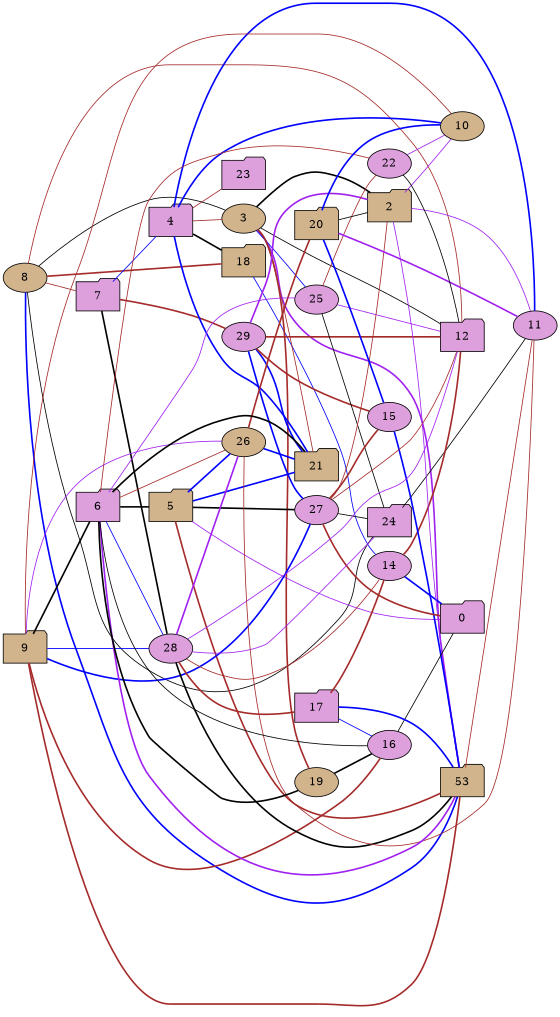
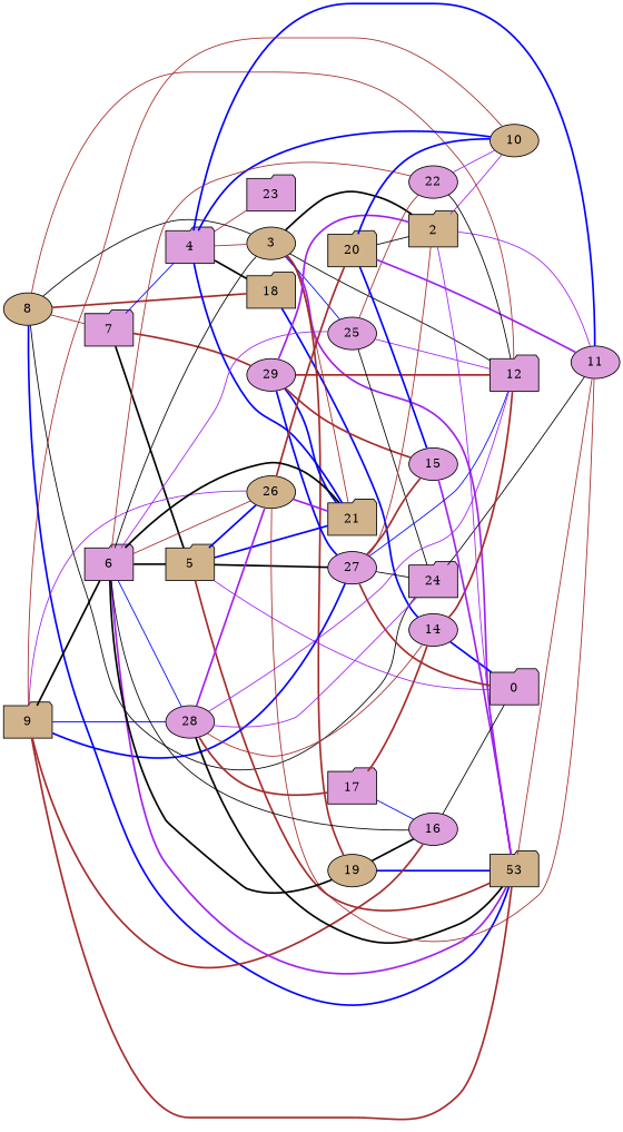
  digraph {
    rankdir=LR
    node [fillcolor=plum shape=folder style=filled]
    edge [color=brown dir=none style=bold]
    8 [fillcolor=tan shape=ellipse]
    7
    18 [fillcolor=tan]
    3 [fillcolor=tan shape=ellipse]
    12
    n6 [fillcolor=tan label=53]
    24
    29 [shape=ellipse]
    4
    5 [fillcolor=tan]
    14 [shape=ellipse]
    21 [fillcolor=tan]
    25 [shape=ellipse]
    2 [fillcolor=tan]
    19 [fillcolor=tan shape=ellipse]
    15 [shape=ellipse]
    27 [shape=ellipse]
    10 [fillcolor=tan shape=ellipse]
    23
    16 [shape=ellipse]
    11 [shape=ellipse]
    9 [fillcolor=tan]
    28 [shape=ellipse]
    26 [fillcolor=tan shape=ellipse]
    6
    0
    17
    20 [fillcolor=tan]
    22 [shape=ellipse]
    subgraph sub_1 {
      8
      7
      18
      3
      12
      n6
      24
      29
      4
      5
      14
      21
      25
      2
      19
      15
      27
      10
      23
      16
      11
      9
      28
      26
      6
      0
      17
      20
      22
    }
    8 -> 7 [style=solid]
    8 -> 18
    8 -> 3 [color=black style=solid]
    8 -> 12 [style=solid]
    8 -> n6 [color=blue]
    8 -> 24 [color=black style=solid]
    7 -> 29
    7 -> 4 [color=blue style=solid]
-   7 -> 28 [color=black]
-   18 -> 14 [color=blue style=solid]
+   7 -> 5 [color=black]
+   18 -> 14 [color=blue]
    3 -> 12 [color=black style=solid]
    3 -> n6 [color=purple]
    3 -> 21 [style=solid]
    3 -> 25 [color=blue style=solid]
    3 -> 2 [color=black]
    3 -> 19
    n6 -> 11 [style=solid]
    24 -> 11 [color=black style=solid]
    29 -> 12
    29 -> 21 [color=blue]
    29 -> 2 [color=purple]
    29 -> 15
    29 -> 27 [color=blue]
    4 -> 18 [color=black]
    4 -> 3 [style=solid]
    4 -> 21 [color=blue]
    4 -> 10 [color=blue]
    4 -> 23 [style=solid]
    4 -> 11 [color=blue]
    5 -> n6
    5 -> 21 [color=blue]
    5 -> 27 [color=black]
    5 -> 26 [color=blue]
    5 -> 0 [color=purple style=solid]
    14 -> 12
    14 -> 0 [color=blue]
    25 -> 12 [color=purple style=solid]
    25 -> 24 [color=black style=solid]
    25 -> 22 [style=solid]
    2 -> n6 [color=purple style=solid]
    2 -> 10 [color=purple style=solid]
    2 -> 11 [color=purple style=solid]
    19 -> 16 [color=black]
-   15 -> n6 [color=blue]
-   27 -> 12 [style=solid]
+   15 -> n6 [color=purple]
+   27 -> 12 [color=blue style=solid]
    27 -> 24 [color=black style=solid]
    27 -> 2 [style=solid]
    27 -> 15
    27 -> 0
    16 -> 0 [color=black style=solid]
    9 -> n6
    9 -> 27 [color=blue]
    9 -> 10 [style=solid]
    9 -> 16
    9 -> 28 [color=blue style=solid]
    9 -> 26 [color=purple style=solid]
    9 -> 6 [color=black]
    28 -> 12 [color=purple style=solid]
    28 -> n6 [color=black]
    28 -> 24 [color=purple style=solid]
    28 -> 14 [style=solid]
    28 -> 26 [color=purple]
    28 -> 17
-   26 -> 21 [color=blue]
+   26 -> 21 [color=purple]
    26 -> 11 [style=solid]
    26 -> 20
+   6 -> 3 [color=black style=solid]
    6 -> n6 [color=purple]
    6 -> 5 [color=black]
    6 -> 21 [color=black]
    6 -> 25 [color=purple style=solid]
    6 -> 19 [color=black]
    6 -> 16 [color=black style=solid]
    6 -> 28 [color=blue style=solid]
    6 -> 26 [style=solid]
    6 -> 22 [style=solid]
-   17 -> n6 [color=blue]
+   19 -> n6 [color=blue]
    17 -> 14
    17 -> 16 [color=blue style=solid]
    20 -> 2 [color=black style=solid]
    20 -> 15 [color=blue]
    20 -> 10 [color=blue]
    20 -> 11 [color=purple]
    22 -> 12 [color=black style=solid]
    22 -> 10 [color=purple style=solid]
  }
